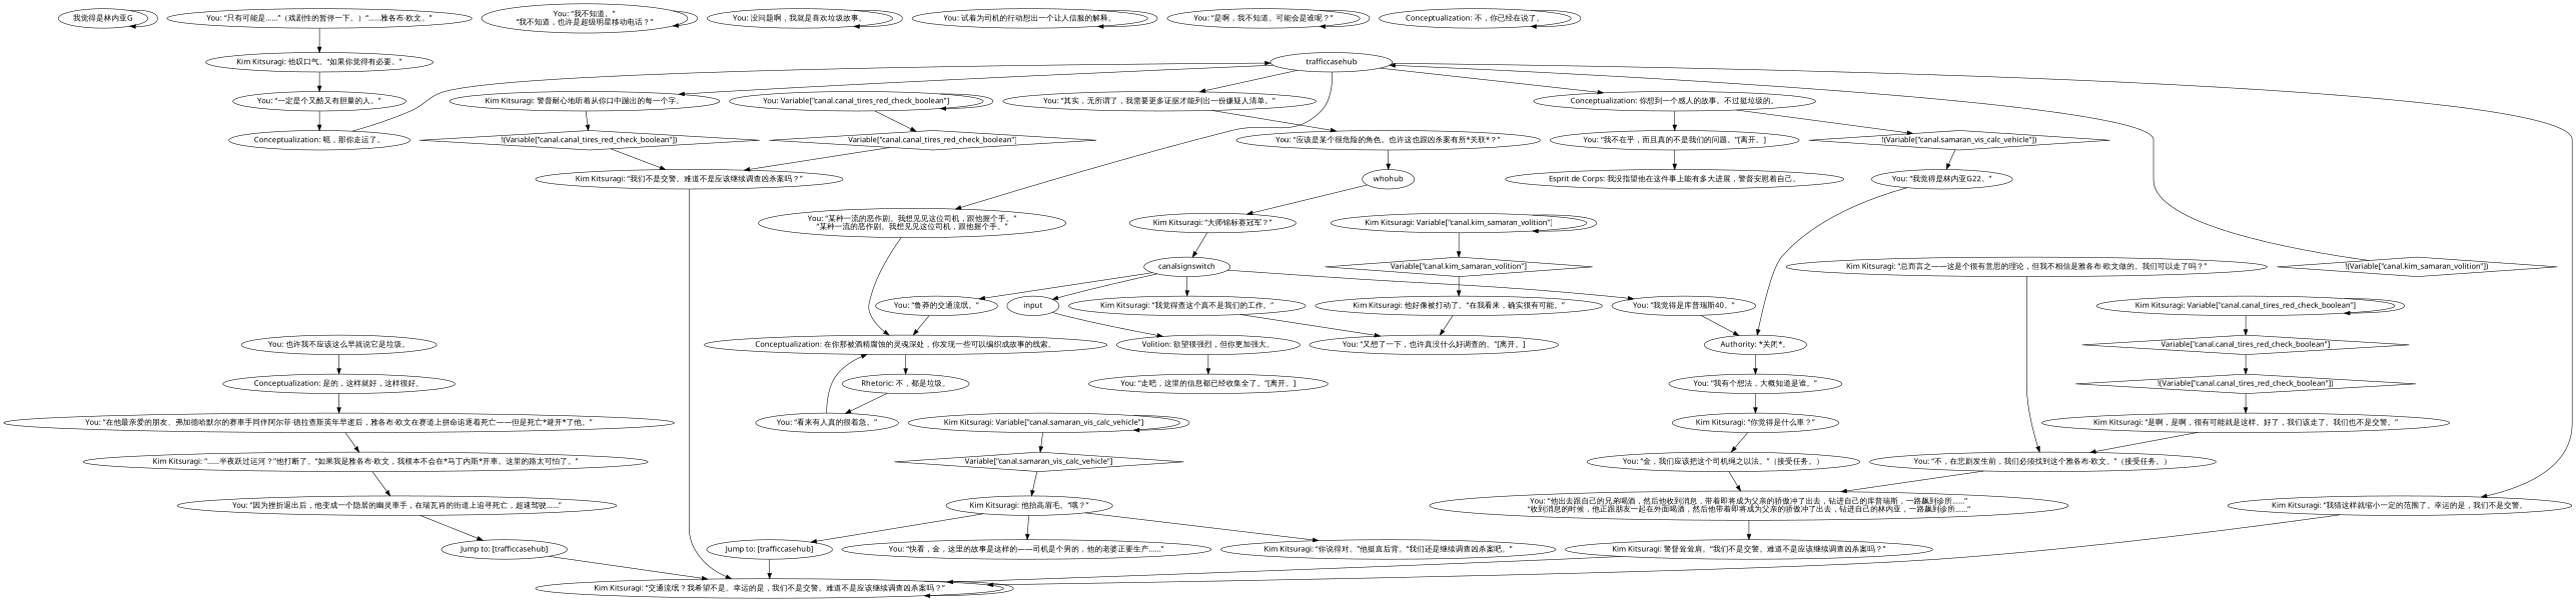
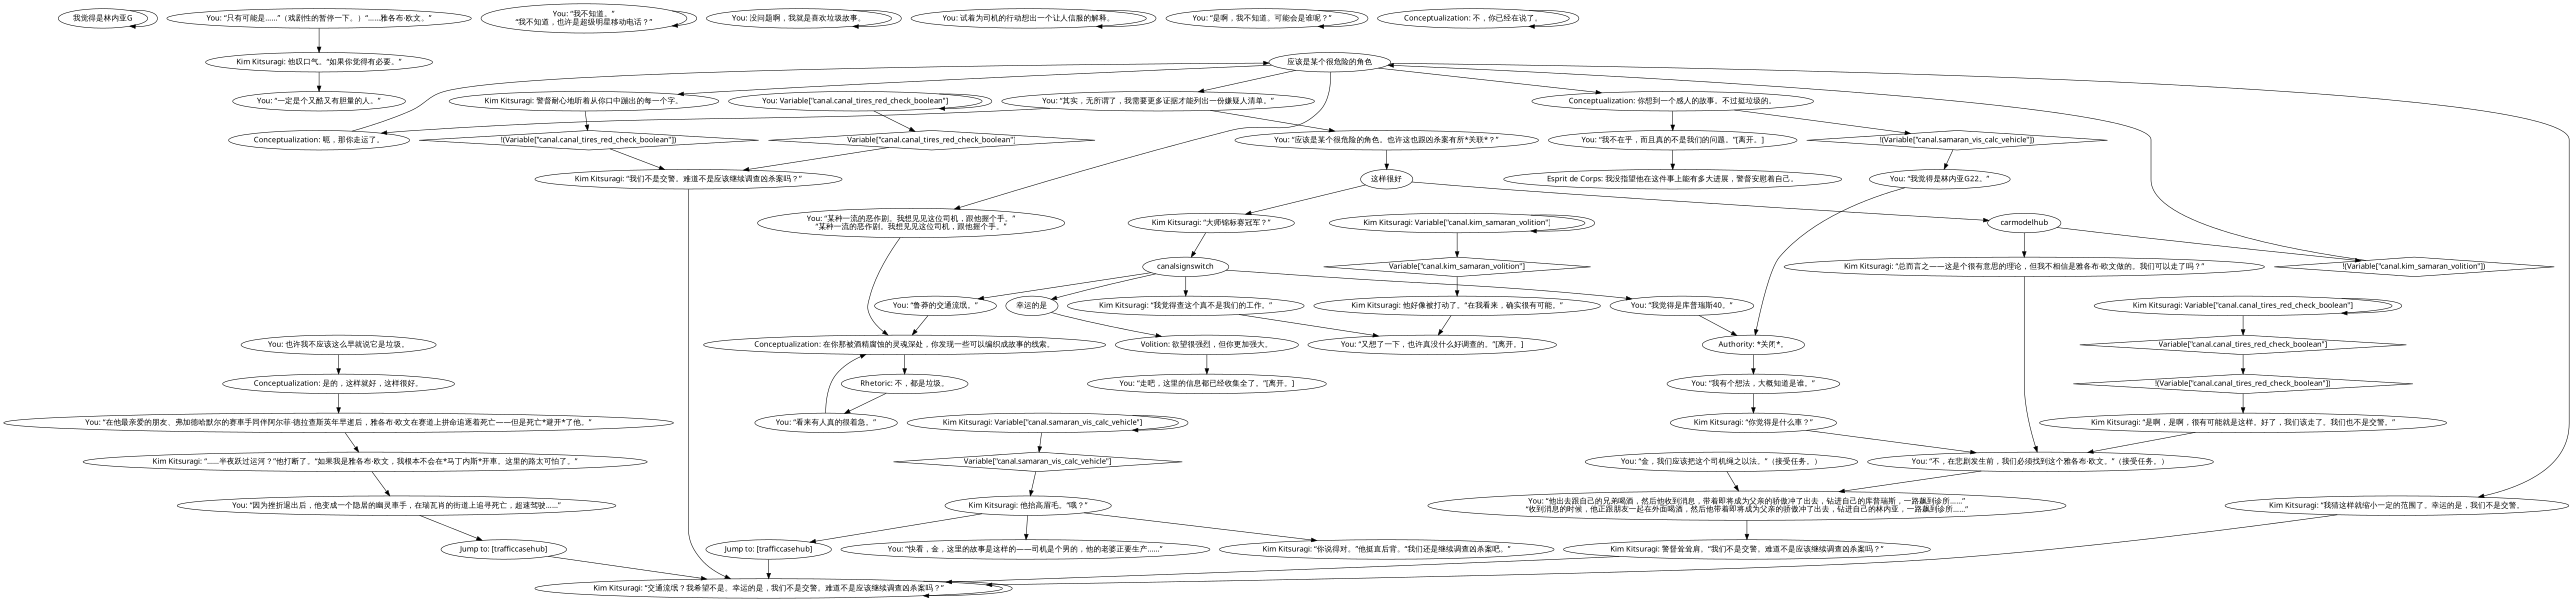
  digraph {
    fontname="Noto Sans"
    node [fontname="Noto Sans"]
    edge [fontname="Noto Sans"]
    n1 [label="我觉得是林内亚G"]
-   n2 [label=input]
+   n2 [label="幸运的是"]
    n3 [label="Volition: 欲望很强烈，但你更加强大。"]
    n4 [label="You: “走吧，这里的信息都已经收集全了。”[离开。]"]
    n5 [label="You: “鲁莽的交通流氓。”"]
    n6 [label="Conceptualization: 在你那被酒精腐蚀的灵魂深处，你发现一些可以编织成故事的线索。"]
    n7 [label="Rhetoric: 不，都是垃圾。"]
    n8 [label="You: “某种一流的恶作剧。我想见见这位司机，跟他握个手。”\n“某种一流的恶作剧。我想见见这位司机，跟他握个手。”"]
    n9 [label="You: “又想了一下，也许真没什么好调查的。”[离开。]"]
-   n10 [label=whohub]
+   n10 [label="这样很好"]
+   n11 [label=carmodelhub]
    n12 [label="Kim Kitsuragi: “大师锦标赛冠军？”"]
    n13 [label="!(Variable[\"canal.kim_samaran_volition\"])" shape=diamond]
    n14 [label="Kim Kitsuragi: “总而言之——这是个很有意思的理论，但我不相信是雅各布·欧文做的。我们可以走了吗？”"]
    n15 [label=canalsignswitch]
    n16 [label="Kim Kitsuragi: “交通流氓？我希望不是。幸运的是，我们不是交警。难道不是应该继续调查凶杀案吗？”"]
-   n17 [label=trafficcasehub]
+   n17 [label="应该是某个很危险的角色"]
    n18 [label="You: “其实，无所谓了，我需要更多证据才能列出一份嫌疑人清单。”"]
    n19 [label="Kim Kitsuragi: “我猜这样就缩小一定的范围了。幸运的是，我们不是交警。"]
    n20 [label="Conceptualization: 你想到一个感人的故事。不过挺垃圾的。"]
    n21 [label="Kim Kitsuragi: 警督耐心地听着从你口中蹦出的每一个字。"]
    n22 [label="You: “应该是某个很危险的角色。也许这也跟凶杀案有所*关联*？”"]
    n23 [label="You: “我不在乎，而且真的不是我们的问题。”[离开。]"]
    n24 [label="!(Variable[\"canal.samaran_vis_calc_vehicle\"])" shape=diamond]
    n25 [label="!(Variable[\"canal.canal_tires_red_check_boolean\"])" shape=diamond]
    n26 [label="You: “快看，金，这里的故事是这样的——司机是个男的，他的老婆正要生产……”"]
    n27 [label="You: 也许我不应该这么早就说它是垃圾。"]
    n28 [label="Conceptualization: 是的，这样就好，这样很好。"]
    n29 [label="You: “一定是个又酷又有胆量的人。”"]
    n30 [label="Conceptualization: 呃，那你走运了。"]
    n31 [label="Esprit de Corps: 我没指望他在这件事上能有多大进展，警督安慰着自己。"]
    n32 [label="Kim Kitsuragi: “你说得对。”他挺直后背。“我们还是继续调查凶杀案吧。”"]
    n33 [label="Kim Kitsuragi: Variable[\"canal.kim_samaran_volition\"]"]
    n34 [label="Variable[\"canal.kim_samaran_volition\"]" shape=diamond]
    n35 [label="Kim Kitsuragi: 他好像被打动了。“在我看来，确实很有可能。”"]
    n36 [label="You: “我觉得是林内亚G22。”"]
    n37 [label="Authority: *关闭*。"]
    n38 [label="You: “我有个想法，大概知道是谁。”"]
    n39 [label="You: “我不知道。”\n“我不知道，也许是超级明星移动电话？”"]
    n40 [label="Kim Kitsuragi: “我觉得查这个真不是我们的工作。”"]
    n41 [label="You: 没问题啊，我就是喜欢垃圾故事。"]
    n42 [label="You: 试着为司机的行动想出一个让人信服的解释。"]
    n43 [label="You: Variable[\"canal.canal_tires_red_check_boolean\"]"]
    n44 [label="Variable[\"canal.canal_tires_red_check_boolean\"]" shape=diamond]
    n45 [label="Kim Kitsuragi: “我们不是交警。难道不是应该继续调查凶杀案吗？”"]
    n46 [label="You: “因为挫折退出后，他变成一个隐居的幽灵車手，在瑞瓦肖的街道上追寻死亡，超速驾驶……”"]
    n47 [label="Jump to: [trafficcasehub]"]
    n48 [label="Kim Kitsuragi: “你觉得是什么車？”"]
    n49 [label="Jump to: [trafficcasehub]"]
    n50 [label="Kim Kitsuragi: Variable[\"canal.canal_tires_red_check_boolean\"]"]
    n51 [label="Variable[\"canal.canal_tires_red_check_boolean\"]" shape=diamond]
    n52 [label="!(Variable[\"canal.canal_tires_red_check_boolean\"])" shape=diamond]
    n53 [label="Kim Kitsuragi: “是啊，是啊，很有可能就是这样。好了，我们该走了。我们也不是交警。”"]
    n54 [label="You: “不，在悲剧发生前，我们必须找到这个雅各布·欧文。”（接受任务。）"]
    n55 [label="You: “看来有人真的很着急。”"]
    n56 [label="You: “金，我们应该把这个司机绳之以法。”（接受任务。）"]
    n57 [label="You: “他出去跟自己的兄弟喝酒，然后他收到消息，带着即将成为父亲的骄傲冲了出去，钻进自己的库普瑞斯，一路飙到诊所……”\n“收到消息的时候，他正跟朋友一起在外面喝酒，然后他带着即将成为父亲的骄傲冲了出去，钻进自己的林内亚，一路飙到诊所……”"]
    n58 [label="Kim Kitsuragi: 他抬高眉毛。“哦？”"]
    n59 [label="You: “我觉得是库普瑞斯40。”"]
    n60 [label="Kim Kitsuragi: 警督耸耸肩。“我们不是交警。难道不是应该继续调查凶杀案吗？”"]
    n61 [label="Kim Kitsuragi: 他叹口气。“如果你觉得有必要。”"]
    n62 [label="You: “是啊，我不知道。可能会是谁呢？”"]
    n63 [label="Kim Kitsuragi: “……半夜跃过运河？”他打断了。“如果我是雅各布·欧文，我根本不会在*马丁内斯*开車。这里的路太可怕了。”"]
    n64 [label="Kim Kitsuragi: Variable[\"canal.samaran_vis_calc_vehicle\"]"]
    n65 [label="Variable[\"canal.samaran_vis_calc_vehicle\"]" shape=diamond]
    n66 [label="You: “在他最亲爱的朋友、弗加德哈默尔的赛車手同伴阿尔菲·德拉查斯英年早逝后，雅各布·欧文在赛道上拼命追逐着死亡——但是死亡*避开*了他。”"]
    n67 [label="Conceptualization: 不，你已经在说了。"]
    n68 [label="You: “只有可能是……”（戏剧性的暂停一下。）“……雅各布·欧文。”"]
    n1 -> n1
    n2 -> n3
    n3 -> n4
    n5 -> n6
    n6 -> n7
    n7 -> n55
    n8 -> n6
+   n10 -> n11
    n10 -> n12
+   n11 -> n13
+   n11 -> n14
    n12 -> n15
    n13 -> n17
    n14 -> n54
    n15 -> n2
    n15 -> n5
    n15 -> n40
    n15 -> n59
    n16 -> n16
    n17 -> n8
    n17 -> n18
    n17 -> n19
    n17 -> n20
    n17 -> n21
    n18 -> n22
    n19 -> n16
    n20 -> n23
    n20 -> n24
    n21 -> n25
    n22 -> n10
    n23 -> n31
    n24 -> n36
    n25 -> n45
    n27 -> n28
    n28 -> n66
-   n29 -> n30
+   n18 -> n30
    n30 -> n17
    n33 -> n33
    n33 -> n34
    n34 -> n35
    n35 -> n9
    n36 -> n37
    n37 -> n38
    n38 -> n48
    n39 -> n39
    n40 -> n9
    n41 -> n41
    n42 -> n42
    n43 -> n43
    n43 -> n44
    n44 -> n45
    n45 -> n16
    n46 -> n47
    n47 -> n16
-   n48 -> n56
+   n48 -> n54
    n49 -> n16
    n50 -> n50
    n50 -> n51
    n51 -> n52
    n52 -> n53
    n53 -> n54
    n54 -> n57
    n55 -> n6
    n56 -> n57
    n57 -> n60
    n58 -> n26
    n58 -> n32
    n58 -> n49
    n59 -> n37
    n60 -> n16
    n61 -> n29
    n62 -> n62
    n63 -> n46
    n64 -> n64
    n64 -> n65
    n65 -> n58
    n66 -> n63
    n67 -> n67
    n68 -> n61
  }
